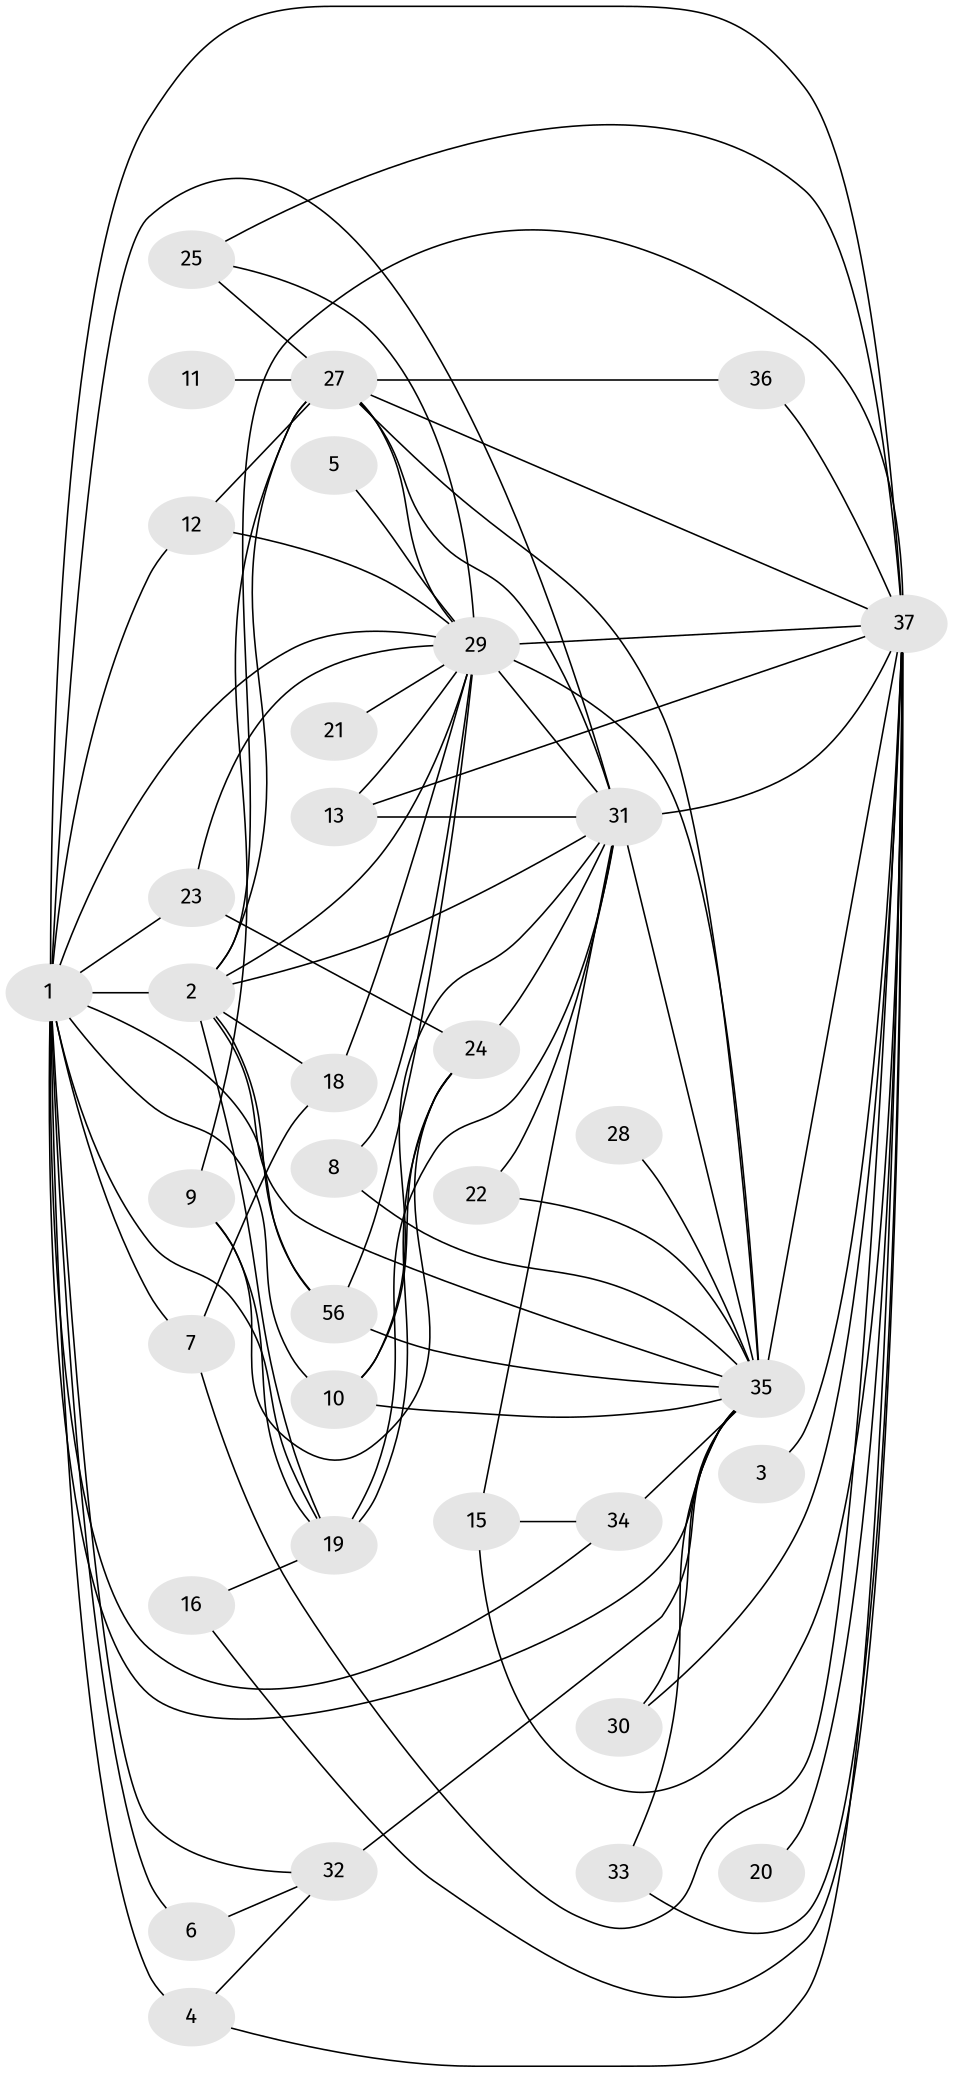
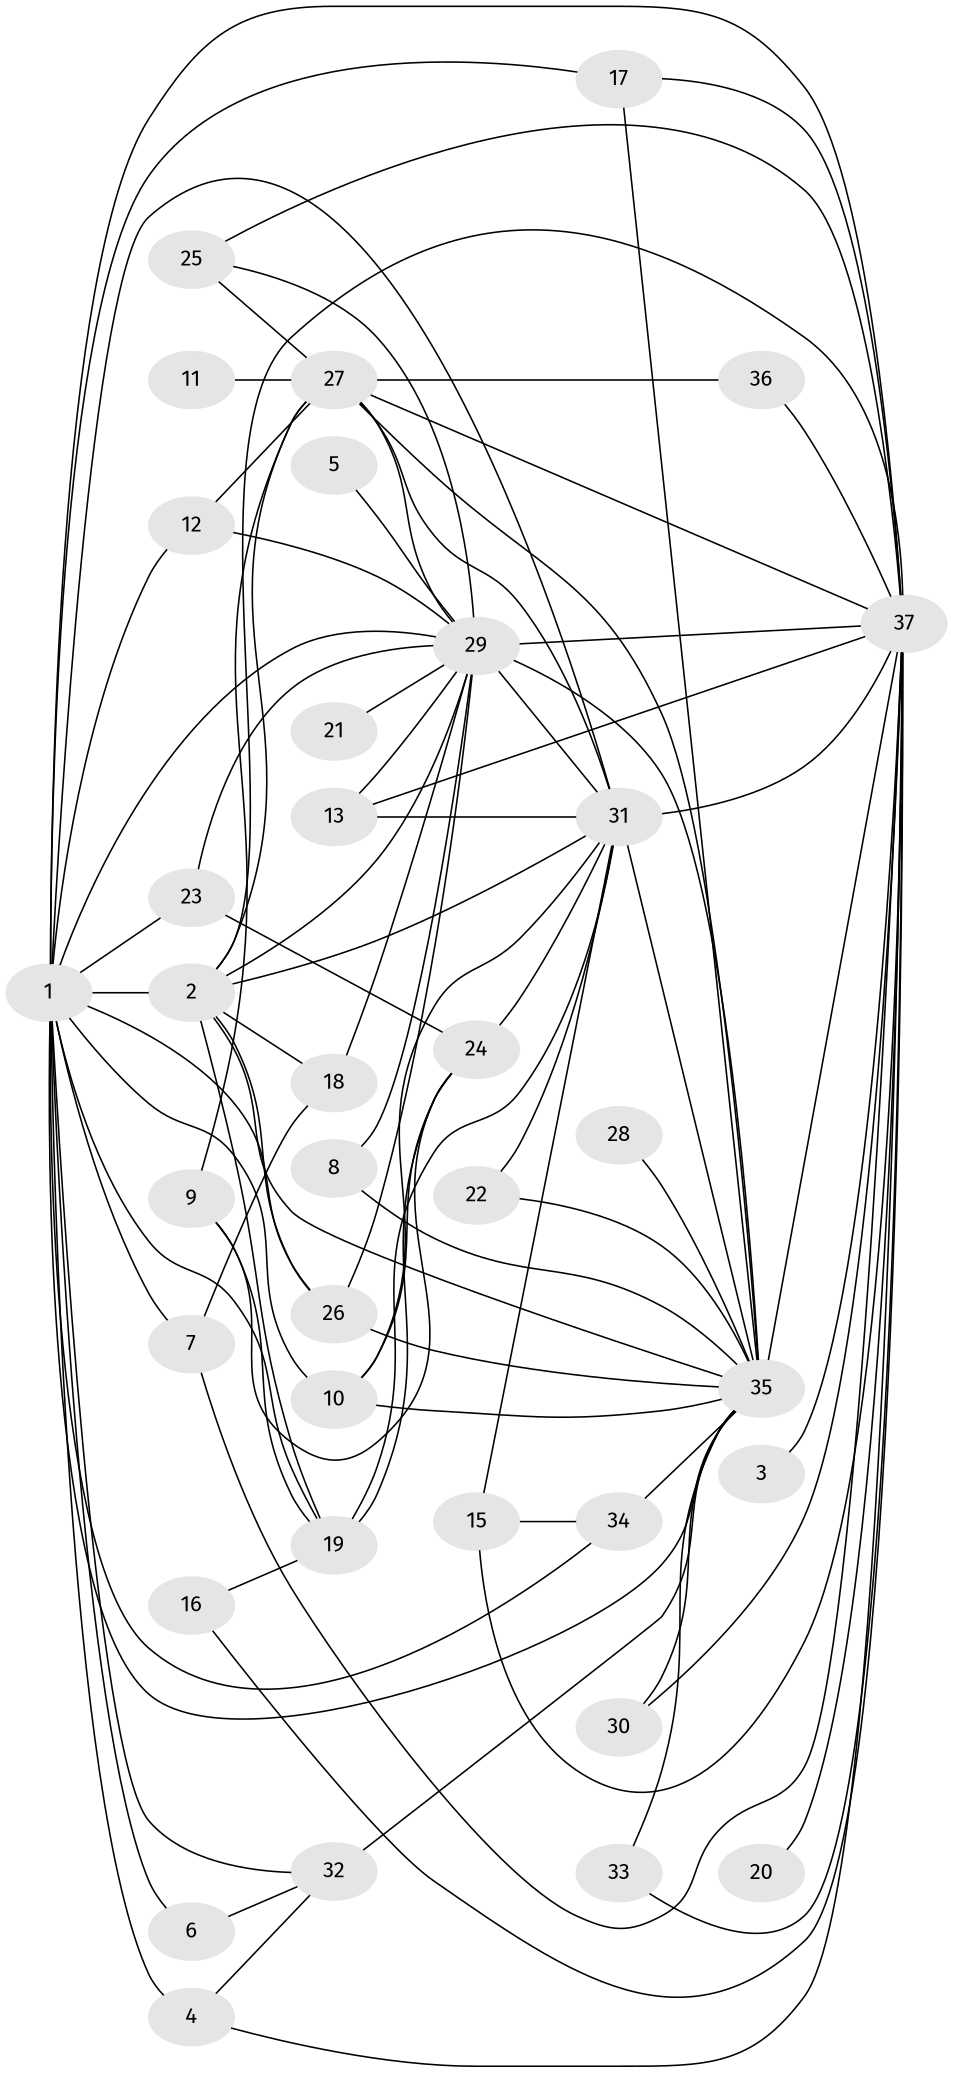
  graph {
    fontname="Fira Sans"
    rankdir=LR
    node [color=gray90 fontname="Fira Sans" style=filled]
    edge [fontname="Fira Sans" weight=1.0]
    1
    2
    4
    6
    7
    10
    12
+   17
    19
    23
-   26 [label=56]
+   26
    29
    31
    34
    35
    37
    32
    27
    18
    24
    36
    3
    5
    8
    9
    11
    13
    15
    16
    21
    20
    22
    25
    28
    30
    33
    1 -- 2 [weight=4.0]
    1 -- 4
    1 -- 6
    1 -- 7
    1 -- 10
    1 -- 12
+   1 -- 17
    1 -- 19
    1 -- 23 [weight=2.0]
    1 -- 26
    1 -- 29 [weight=6.0]
    1 -- 31 [weight=5.0]
    1 -- 34
    1 -- 35 [weight=6.0]
    1 -- 37 [weight=6.0]
    1 -- 32 [weight=6.0]
    2 -- 19
    2 -- 26
    2 -- 29
    2 -- 31 [weight=2.0]
    2 -- 35
    2 -- 37
    2 -- 27
    2 -- 18
    4 -- 37
    4 -- 32
    6 -- 32
    7 -- 37
    7 -- 18
    10 -- 31
    10 -- 35
    10 -- 24
    12 -- 29 [weight=2.0]
    12 -- 27
+   17 -- 35
+   17 -- 37
    19 -- 31
    19 -- 24
    23 -- 29
    23 -- 24
    26 -- 29
    26 -- 35
    29 -- 31 [weight=2.0]
    29 -- 35
    29 -- 37
    31 -- 35
    31 -- 37
    34 -- 35
    35 -- 37
    32 -- 35
    27 -- 29
    27 -- 31
    27 -- 35
    27 -- 37
    27 -- 36
    18 -- 29
    24 -- 31
    36 -- 37 [weight=2.0]
    3 -- 37
    5 -- 29
    8 -- 29
    8 -- 35
    9 -- 19
    9 -- 27 [weight=2.0]
    9 -- 24
    11 -- 27
    13 -- 29
    13 -- 31
    13 -- 37
    15 -- 31
    15 -- 34
    15 -- 37
    16 -- 19
    16 -- 37 [weight=2.0]
    21 -- 29
    20 -- 37
    22 -- 31
    22 -- 35 [weight=2.0]
    25 -- 29
    25 -- 37
    25 -- 27
    28 -- 35
    30 -- 35
    30 -- 37
    33 -- 35
    33 -- 37
  }
